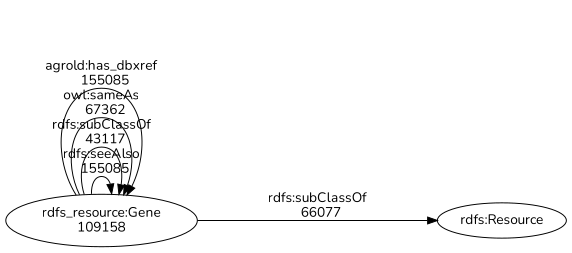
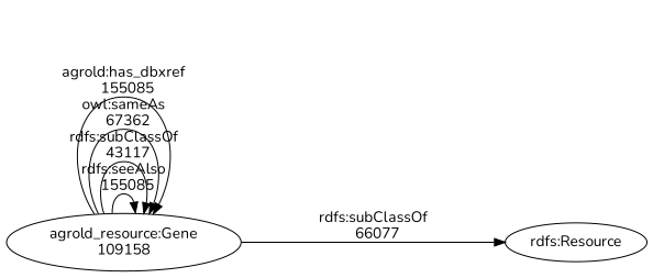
  digraph {
    rankdir=LR
    ranksep=2
    fontname=Nunito
    node [fontname=Nunito]
    edge [fontname=Nunito]
-   n1 [label="rdfs_resource:Gene\n109158"]
+   n1 [label="agrold_resource:Gene\n109158"]
    n2 [label="rdfs:Resource"]
    n1 -> n1 [label="rdfs:seeAlso\n  155085"]
    n1 -> n1 [label="rdfs:subClassOf\n  43117"]
    n1 -> n1 [label="owl:sameAs\n  67362"]
    n1 -> n1 [label="agrold:has_dbxref\n  155085"]
    n1 -> n2 [label="rdfs:subClassOf\n  66077"]
  }
